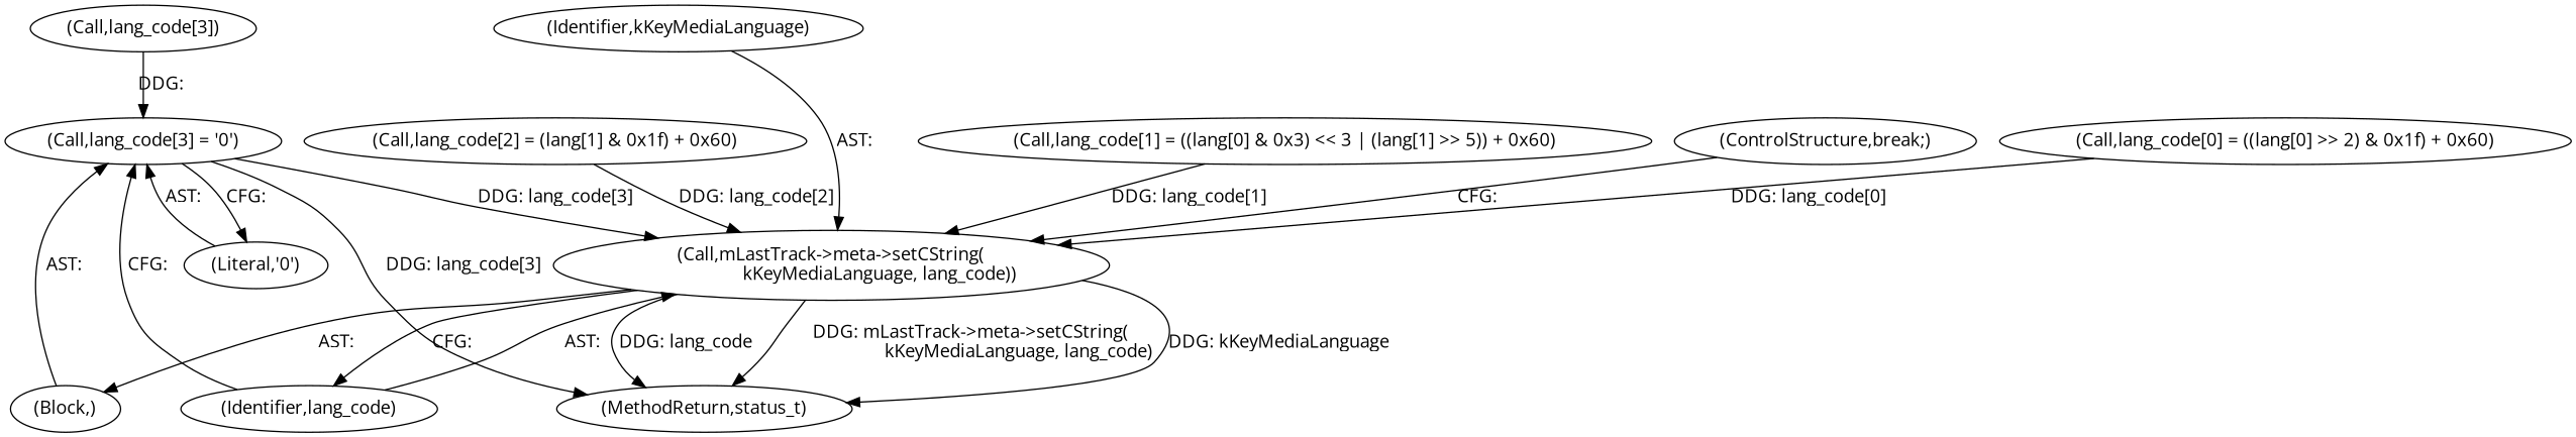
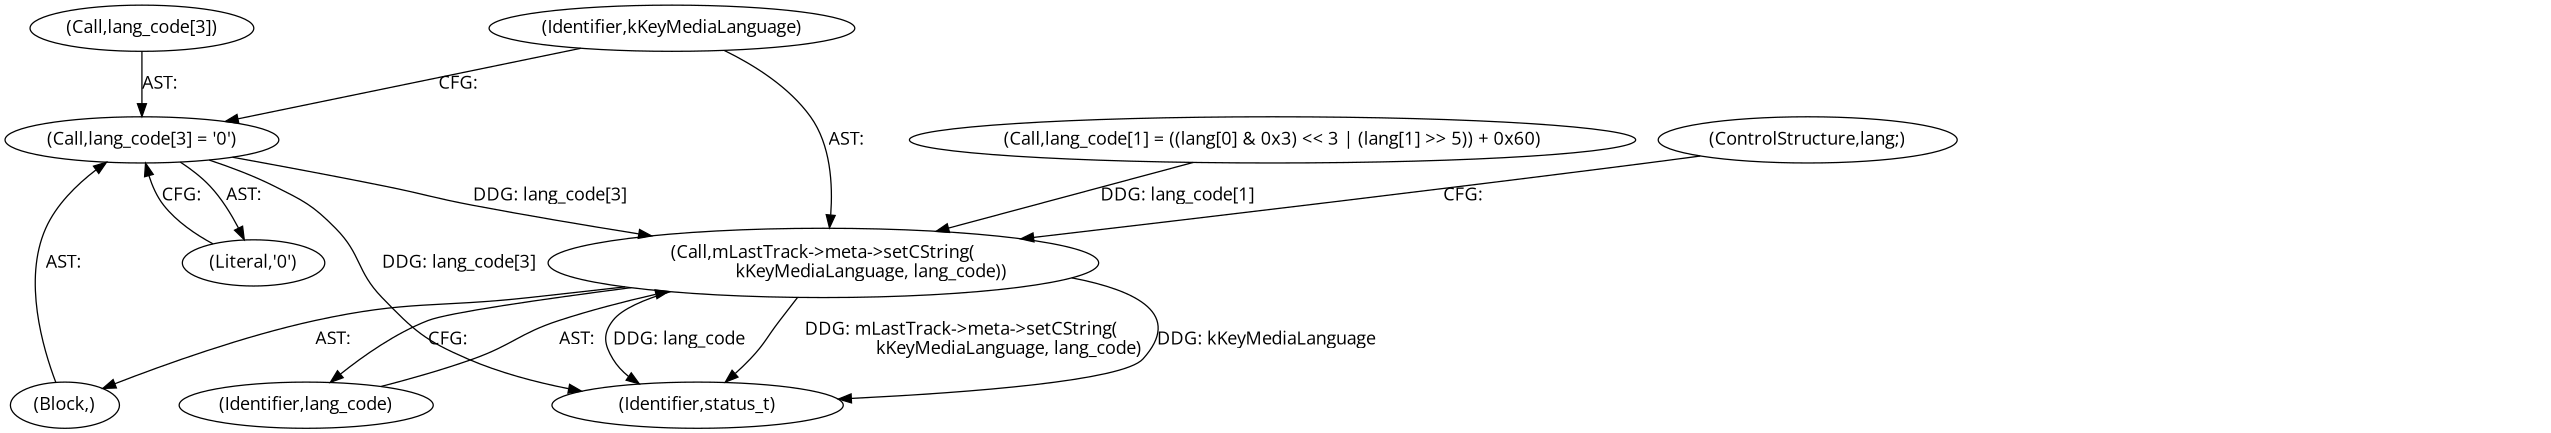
  digraph {
    fontname="Open Sans"
    node [fontname="Open Sans"]
    edge [fontname="Open Sans"]
    n1 [label="(Call,lang_code[3] = '\0')"]
    n2 [label="(Call,mLastTrack->meta->setCString(\n                    kKeyMediaLanguage, lang_code))"]
-   n3 [label="(MethodReturn,status_t)"]
+   n3 [label="(Identifier,status_t)"]
    n4 [label="(Literal,'\0')"]
    n5 [label="(Block,)"]
    n6 [label="(Identifier,lang_code)"]
    n7 [label="(Identifier,kKeyMediaLanguage)"]
    n8 [label="(Call,lang_code[1] = ((lang[0] & 0x3) << 3 | (lang[1] >> 5)) + 0x60)"]
-   n9 [label="(ControlStructure,break;)"]
-   n10 [label="(Call,lang_code[0] = ((lang[0] >> 2) & 0x1f) + 0x60)"]
-   n11 [label="(Call,lang_code[2] = (lang[1] & 0x1f) + 0x60)"]
+   n9 [label="(ControlStructure,lang;)"]
    n12 [label="(Call,lang_code[3])"]
    n1 -> n2 [label="DDG: lang_code[3]"]
    n1 -> n3 [label="DDG: lang_code[3]"]
-   n1 -> n4 [label="CFG: "]
+   n1 -> n4 [label="AST: "]
    n2 -> n3 [label="DDG: mLastTrack->meta->setCString(\n                    kKeyMediaLanguage, lang_code)"]
    n2 -> n3 [label="DDG: kKeyMediaLanguage"]
    n2 -> n3 [label="DDG: lang_code"]
    n2 -> n5 [label="AST: "]
    n2 -> n6 [label="CFG: "]
-   n4 -> n1 [label="AST: "]
+   n4 -> n1 [label="CFG: "]
    n5 -> n1 [label="AST: "]
    n6 -> n2 [label="AST: "]
-   n6 -> n1 [label="CFG: "]
+   n7 -> n1 [label="CFG: "]
    n7 -> n2 [label="AST: "]
    n8 -> n2 [label="DDG: lang_code[1]"]
    n9 -> n2 [label="CFG: "]
-   n10 -> n2 [label="DDG: lang_code[0]"]
-   n11 -> n2 [label="DDG: lang_code[2]"]
-   n12 -> n1 [label="DDG: "]
+   n12 -> n1 [label="AST: "]
  }
